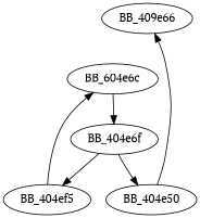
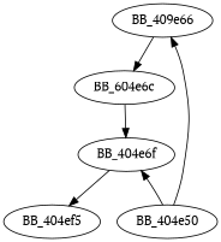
  digraph {
    fontname="PT Serif"
    node [fontname="PT Serif"]
    edge [fontname="PT Serif"]
    n1 [label=BB_409e66]
    BB_404e50
    BB_404e6f
    n4 [label=BB_604e6c]
    BB_404ef5
-   BB_404ef5 -> n4
+   n1 -> n4
    BB_404e50 -> n1
-   BB_404e6f -> BB_404e50
+   BB_404e50 -> BB_404e6f
    BB_404e6f -> BB_404ef5
    n4 -> BB_404e6f
  }
